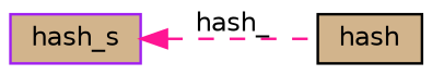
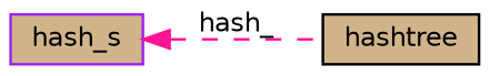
  digraph {
    rankdir=LR
    node [fillcolor=tan fontname=Helvetica fontsize=10 shape=record style=filled]
-   n1 [color=black fontcolor=black height=0.2 label=hash width=0.4]
+   n1 [color=black fontcolor=black height=0.2 label=hashtree width=0.4]
    n2 [color=purple height=0.2 label=hash_s width=0.4]
    n2 -> n1 [color=deeppink dir=back fontname=Helvetica fontsize=10 label=" hash_" labelfontname=Helvetica labelfontsize=10 style=dashed]
  }
